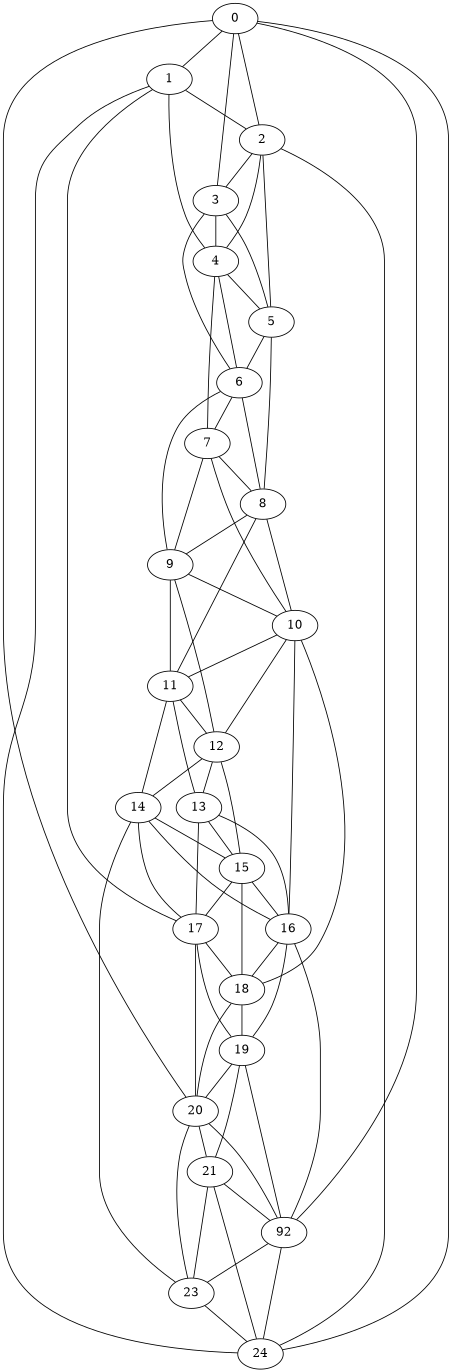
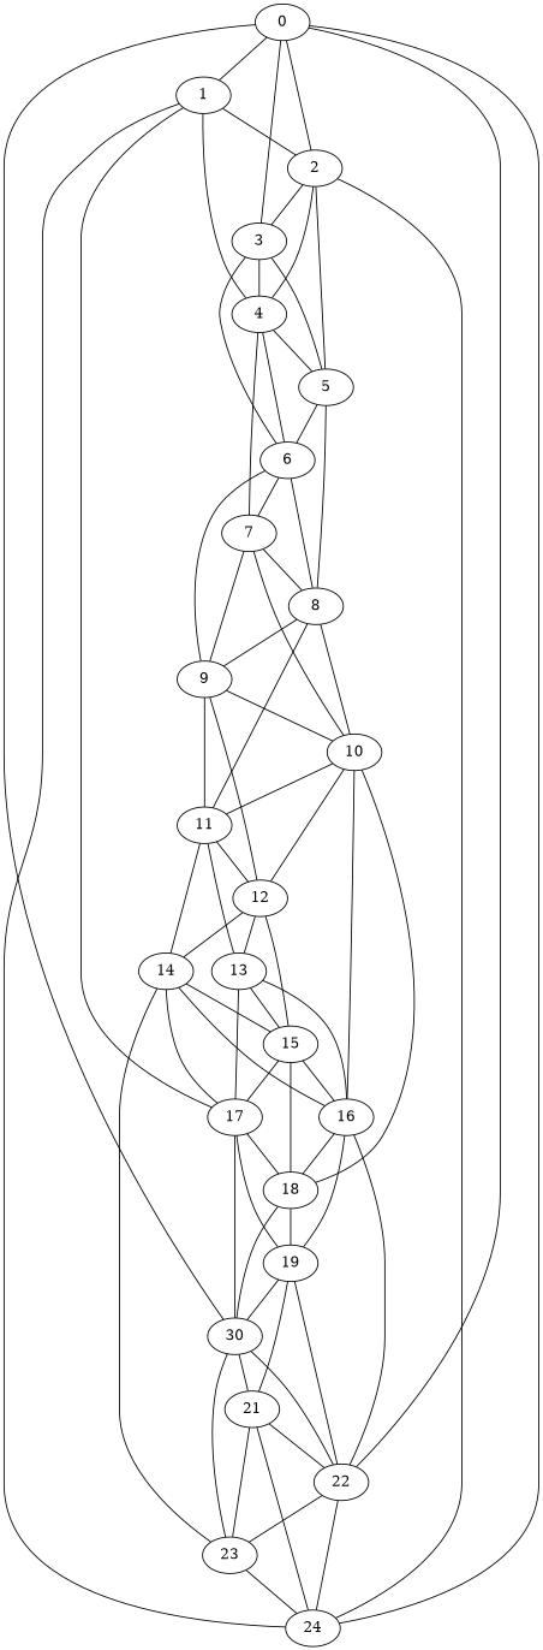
  strict graph {
    fontname="DejaVu Serif"
    node [fontname="DejaVu Serif"]
    edge [fontname="DejaVu Serif" is_available=True prob=1.0]
    0
    1
    2
    3
-   22 [label=92]
+   22
    24
-   20
+   20 [label=30]
    4
    17
    5
    6
    23
    7
    18
    19
    8
    9
    10
    11
    12
    16
    13
    14
    15
    21
    0 -- 1 [prob=0.745127508519]
    0 -- 2 [prob=0.607583259105]
    0 -- 3
    0 -- 22
    0 -- 24
    0 -- 20 [prob=0.756220206575]
    1 -- 2 [prob=0.634443079524]
    1 -- 24 [prob=0.352982397567]
    1 -- 4
    1 -- 17 [prob=0.338531228077]
    2 -- 3 [prob=0.0653880201185]
    2 -- 24 [prob=0.156809734227]
    2 -- 4 [prob=0.982640568587]
    2 -- 5 [prob=0.569022046688]
    3 -- 4 [prob=0.0190730362893]
    3 -- 5 [prob=0.0181146261762]
    3 -- 6 [prob=0.795792117364]
    22 -- 24 [prob=0.93612969781]
    22 -- 23
    20 -- 22 [prob=0.918895521353]
    20 -- 23 [prob=0.206824381085]
    20 -- 21 [prob=0.247160458897]
    4 -- 5 [prob=0.0925970035332]
    4 -- 6 [prob=0.265821776234]
    4 -- 7 [prob=0.374053127007]
    17 -- 20 [prob=0.825969438697]
    17 -- 18 [prob=0.359354680187]
    17 -- 19 [prob=0.0358852189911]
    5 -- 6
    5 -- 8 [prob=0.496967916665]
    6 -- 7 [prob=0.844030555553]
    6 -- 8 [prob=0.844142856944]
    6 -- 9 [prob=0.919408957677]
    23 -- 24 [prob=0.0943324749398]
    7 -- 8 [prob=0.528474571174]
    7 -- 9 [prob=0.454199260241]
    7 -- 10 [prob=0.848879382701]
    18 -- 20 [prob=0.535359866489]
    18 -- 19 [prob=0.825367634123]
    19 -- 22 [prob=0.381111990584]
    19 -- 20 [prob=0.697449952731]
    19 -- 21 [prob=0.974184510995]
    8 -- 9 [prob=0.00425611791496]
    8 -- 10
    8 -- 11 [prob=0.719828565542]
    9 -- 10 [prob=0.825155698801]
    9 -- 11
    9 -- 12 [prob=0.0967434055471]
    10 -- 18 [prob=0.419336583332]
    10 -- 11
    10 -- 12 [prob=0.911737330244]
    10 -- 16 [prob=0.492446258416]
    11 -- 12
    11 -- 13
    11 -- 14 [prob=0.238581740966]
    12 -- 13
    12 -- 14 [prob=0.100709190135]
    12 -- 15
    16 -- 22
    16 -- 18 [prob=0.923944670857]
    16 -- 19 [prob=0.390105971513]
    13 -- 17 [prob=0.396577807409]
    13 -- 16
    13 -- 15 [prob=0.728946790527]
    14 -- 17 [prob=0.0113516871356]
    14 -- 23 [prob=0.989455833829]
    14 -- 16 [prob=0.288811509852]
    14 -- 15 [prob=0.910550342129]
    15 -- 17 [prob=0.709300018615]
    15 -- 18 [prob=0.859997068281]
    15 -- 16 [prob=0.636269720916]
    21 -- 22
    21 -- 24
    21 -- 23 [prob=0.822650692977]
  }
